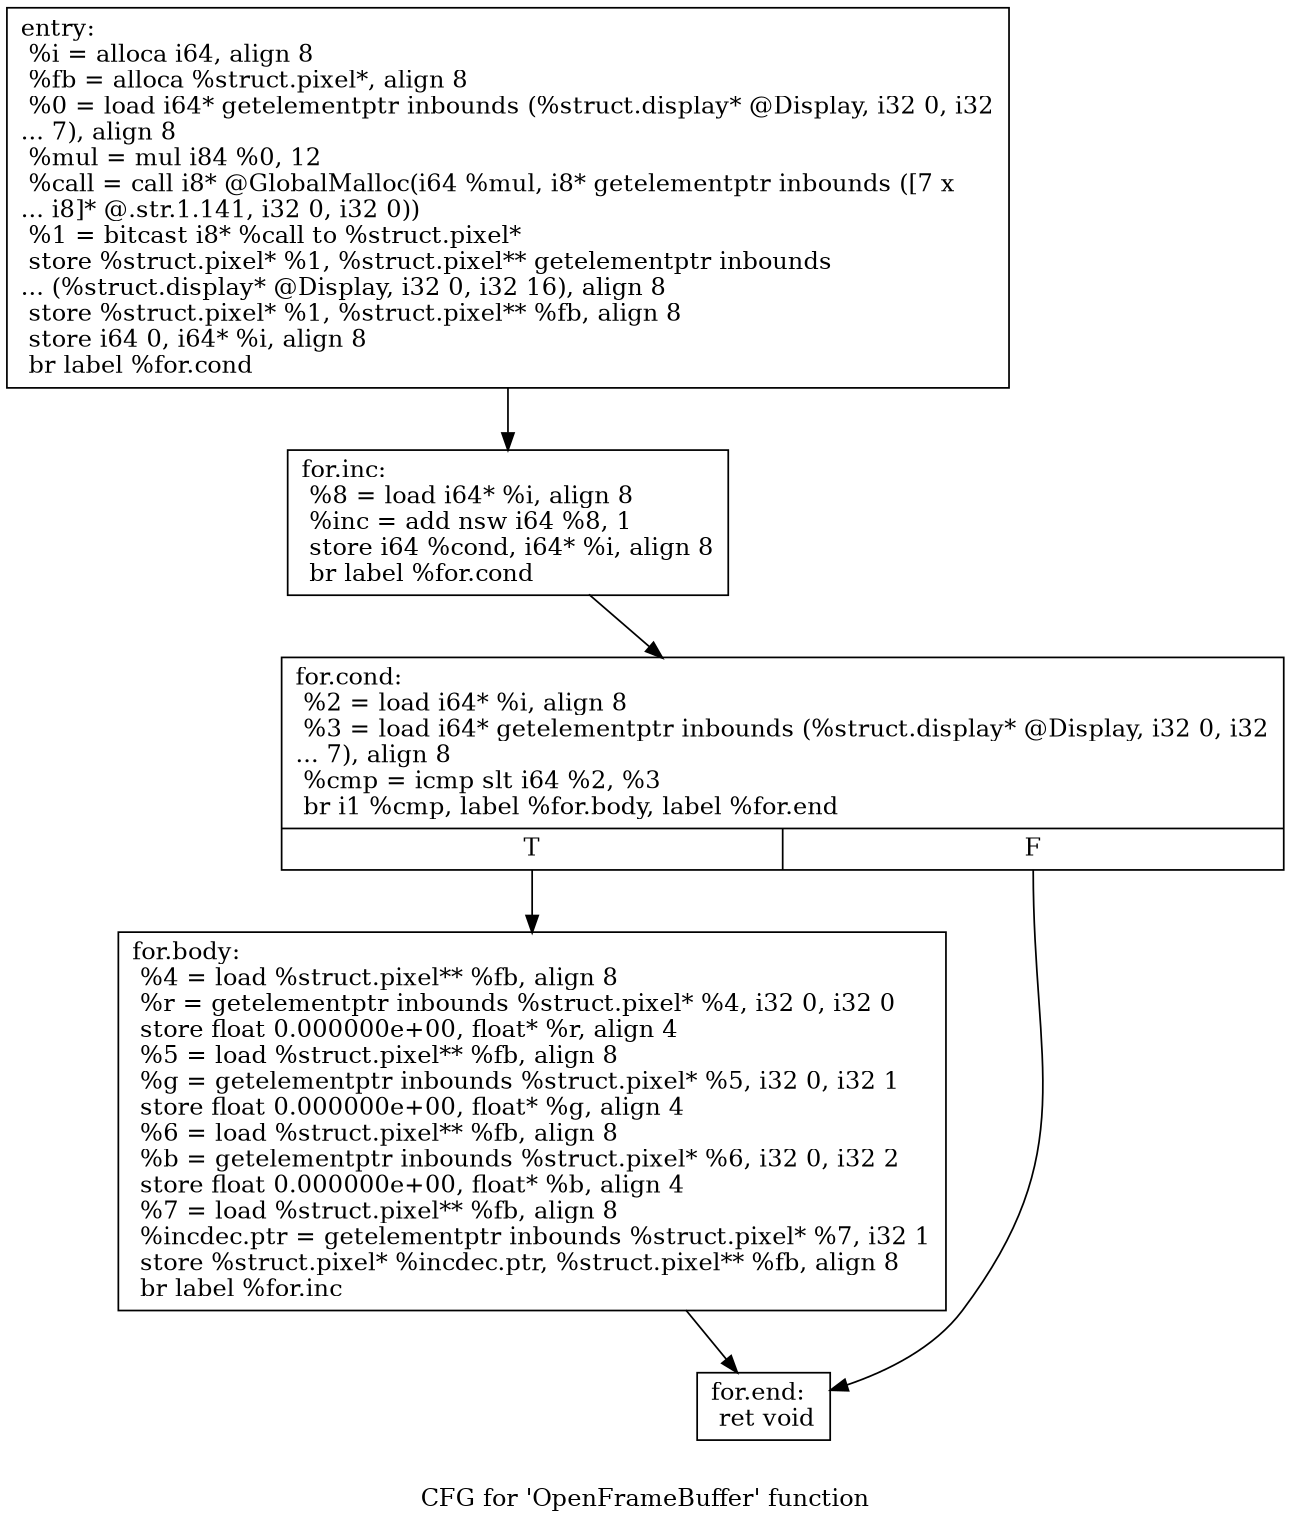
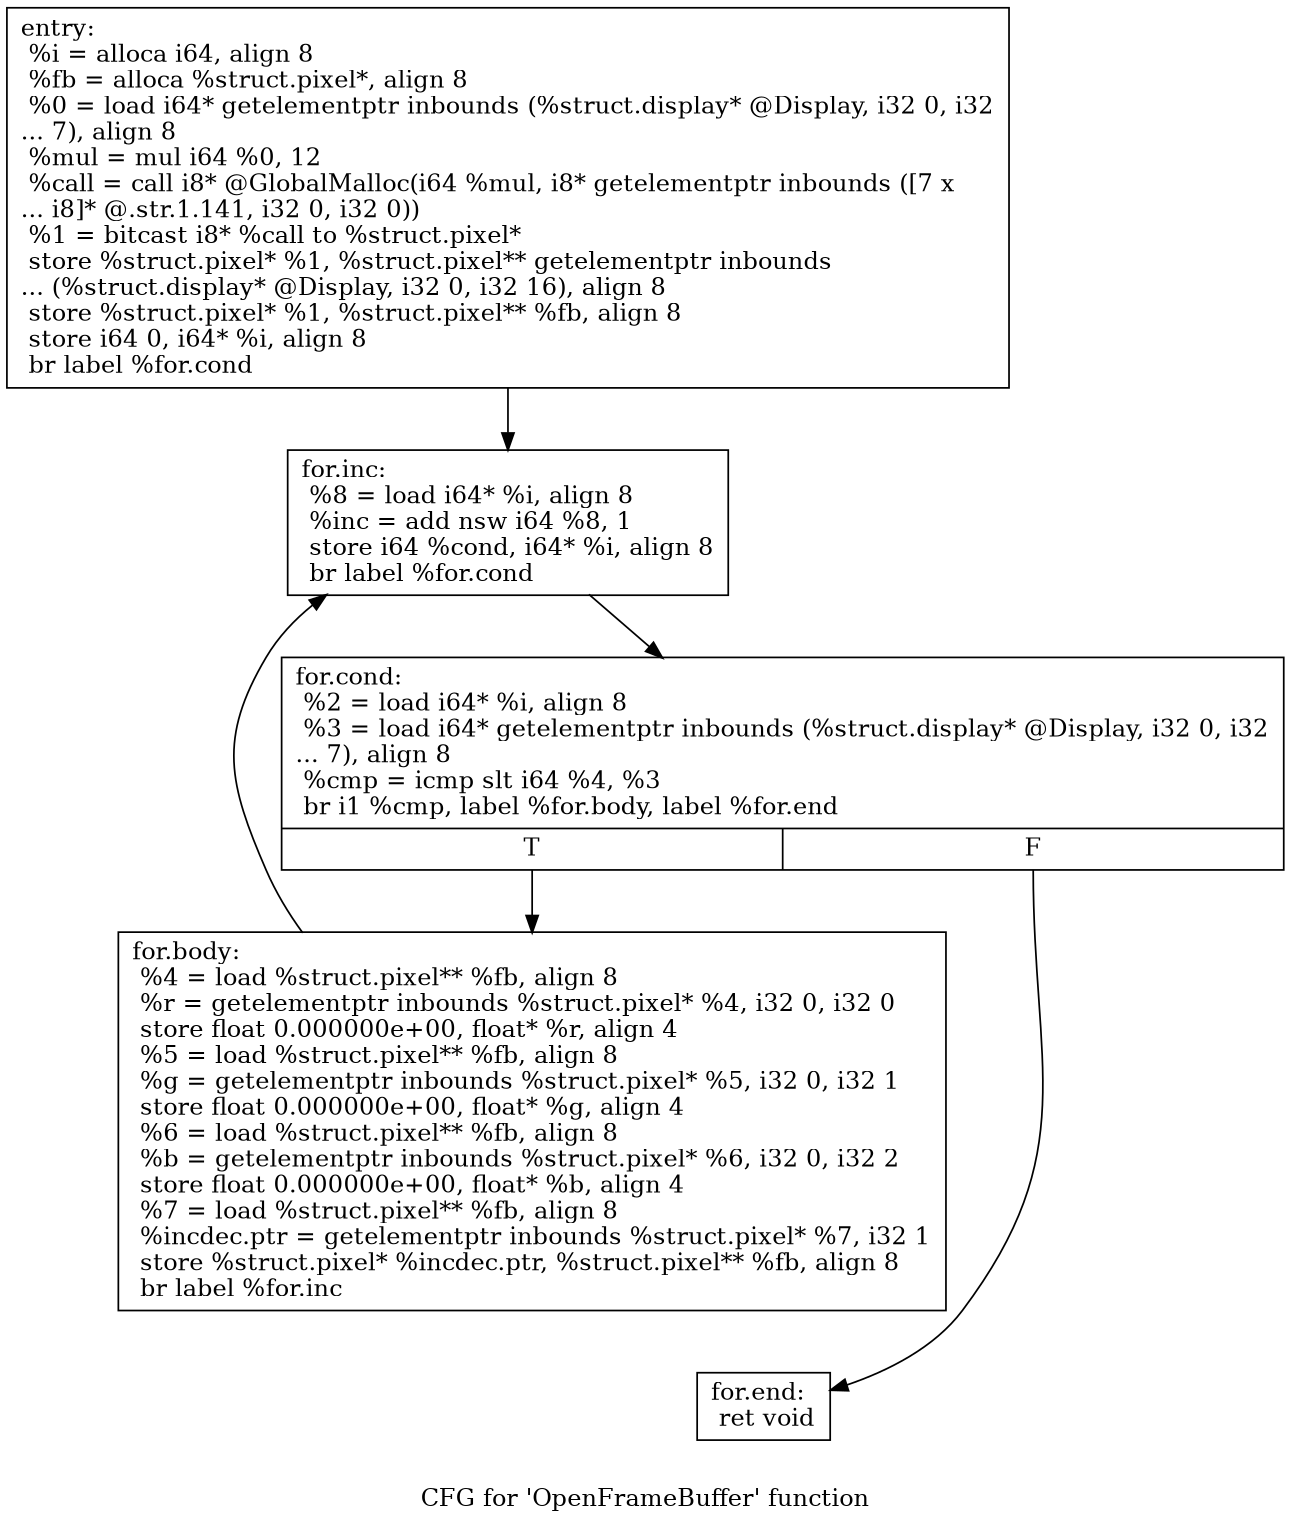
  digraph {
    label="CFG for 'OpenFrameBuffer' function"
    node [shape=record]
-   n1 [label="{entry:\l  %i = alloca i64, align 8\l  %fb = alloca %struct.pixel*, align 8\l  %0 = load i64* getelementptr inbounds (%struct.display* @Display, i32 0, i32\l... 7), align 8\l  %mul = mul i84 %0, 12\l  %call = call i8* @GlobalMalloc(i64 %mul, i8* getelementptr inbounds ([7 x\l... i8]* @.str.1.141, i32 0, i32 0))\l  %1 = bitcast i8* %call to %struct.pixel*\l  store %struct.pixel* %1, %struct.pixel** getelementptr inbounds\l... (%struct.display* @Display, i32 0, i32 16), align 8\l  store %struct.pixel* %1, %struct.pixel** %fb, align 8\l  store i64 0, i64* %i, align 8\l  br label %for.cond\l}"]
+   n1 [label="{entry:\l  %i = alloca i64, align 8\l  %fb = alloca %struct.pixel*, align 8\l  %0 = load i64* getelementptr inbounds (%struct.display* @Display, i32 0, i32\l... 7), align 8\l  %mul = mul i64 %0, 12\l  %call = call i8* @GlobalMalloc(i64 %mul, i8* getelementptr inbounds ([7 x\l... i8]* @.str.1.141, i32 0, i32 0))\l  %1 = bitcast i8* %call to %struct.pixel*\l  store %struct.pixel* %1, %struct.pixel** getelementptr inbounds\l... (%struct.display* @Display, i32 0, i32 16), align 8\l  store %struct.pixel* %1, %struct.pixel** %fb, align 8\l  store i64 0, i64* %i, align 8\l  br label %for.cond\l}"]
    n2 [label="{for.inc:                                          \l  %8 = load i64* %i, align 8\l  %inc = add nsw i64 %8, 1\l  store i64 %cond, i64* %i, align 8\l  br label %for.cond\l}"]
-   n3 [label="{for.cond:                                         \l  %2 = load i64* %i, align 8\l  %3 = load i64* getelementptr inbounds (%struct.display* @Display, i32 0, i32\l... 7), align 8\l  %cmp = icmp slt i64 %2, %3\l  br i1 %cmp, label %for.body, label %for.end\l|{<s0>T|<s1>F}}"]
+   n3 [label="{for.cond:                                         \l  %2 = load i64* %i, align 8\l  %3 = load i64* getelementptr inbounds (%struct.display* @Display, i32 0, i32\l... 7), align 8\l  %cmp = icmp slt i64 %4, %3\l  br i1 %cmp, label %for.body, label %for.end\l|{<s0>T|<s1>F}}"]
    n4 [label="{for.body:                                         \l  %4 = load %struct.pixel** %fb, align 8\l  %r = getelementptr inbounds %struct.pixel* %4, i32 0, i32 0\l  store float 0.000000e+00, float* %r, align 4\l  %5 = load %struct.pixel** %fb, align 8\l  %g = getelementptr inbounds %struct.pixel* %5, i32 0, i32 1\l  store float 0.000000e+00, float* %g, align 4\l  %6 = load %struct.pixel** %fb, align 8\l  %b = getelementptr inbounds %struct.pixel* %6, i32 0, i32 2\l  store float 0.000000e+00, float* %b, align 4\l  %7 = load %struct.pixel** %fb, align 8\l  %incdec.ptr = getelementptr inbounds %struct.pixel* %7, i32 1\l  store %struct.pixel* %incdec.ptr, %struct.pixel** %fb, align 8\l  br label %for.inc\l}"]
    n5 [label="{for.end:                                          \l  ret void\l}"]
    n1 -> n2
    n2 -> n3
    n3 -> n4 [tailport=s0]
    n3 -> n5 [tailport=s1]
-   n4 -> n5
+   n4 -> n2
  }
